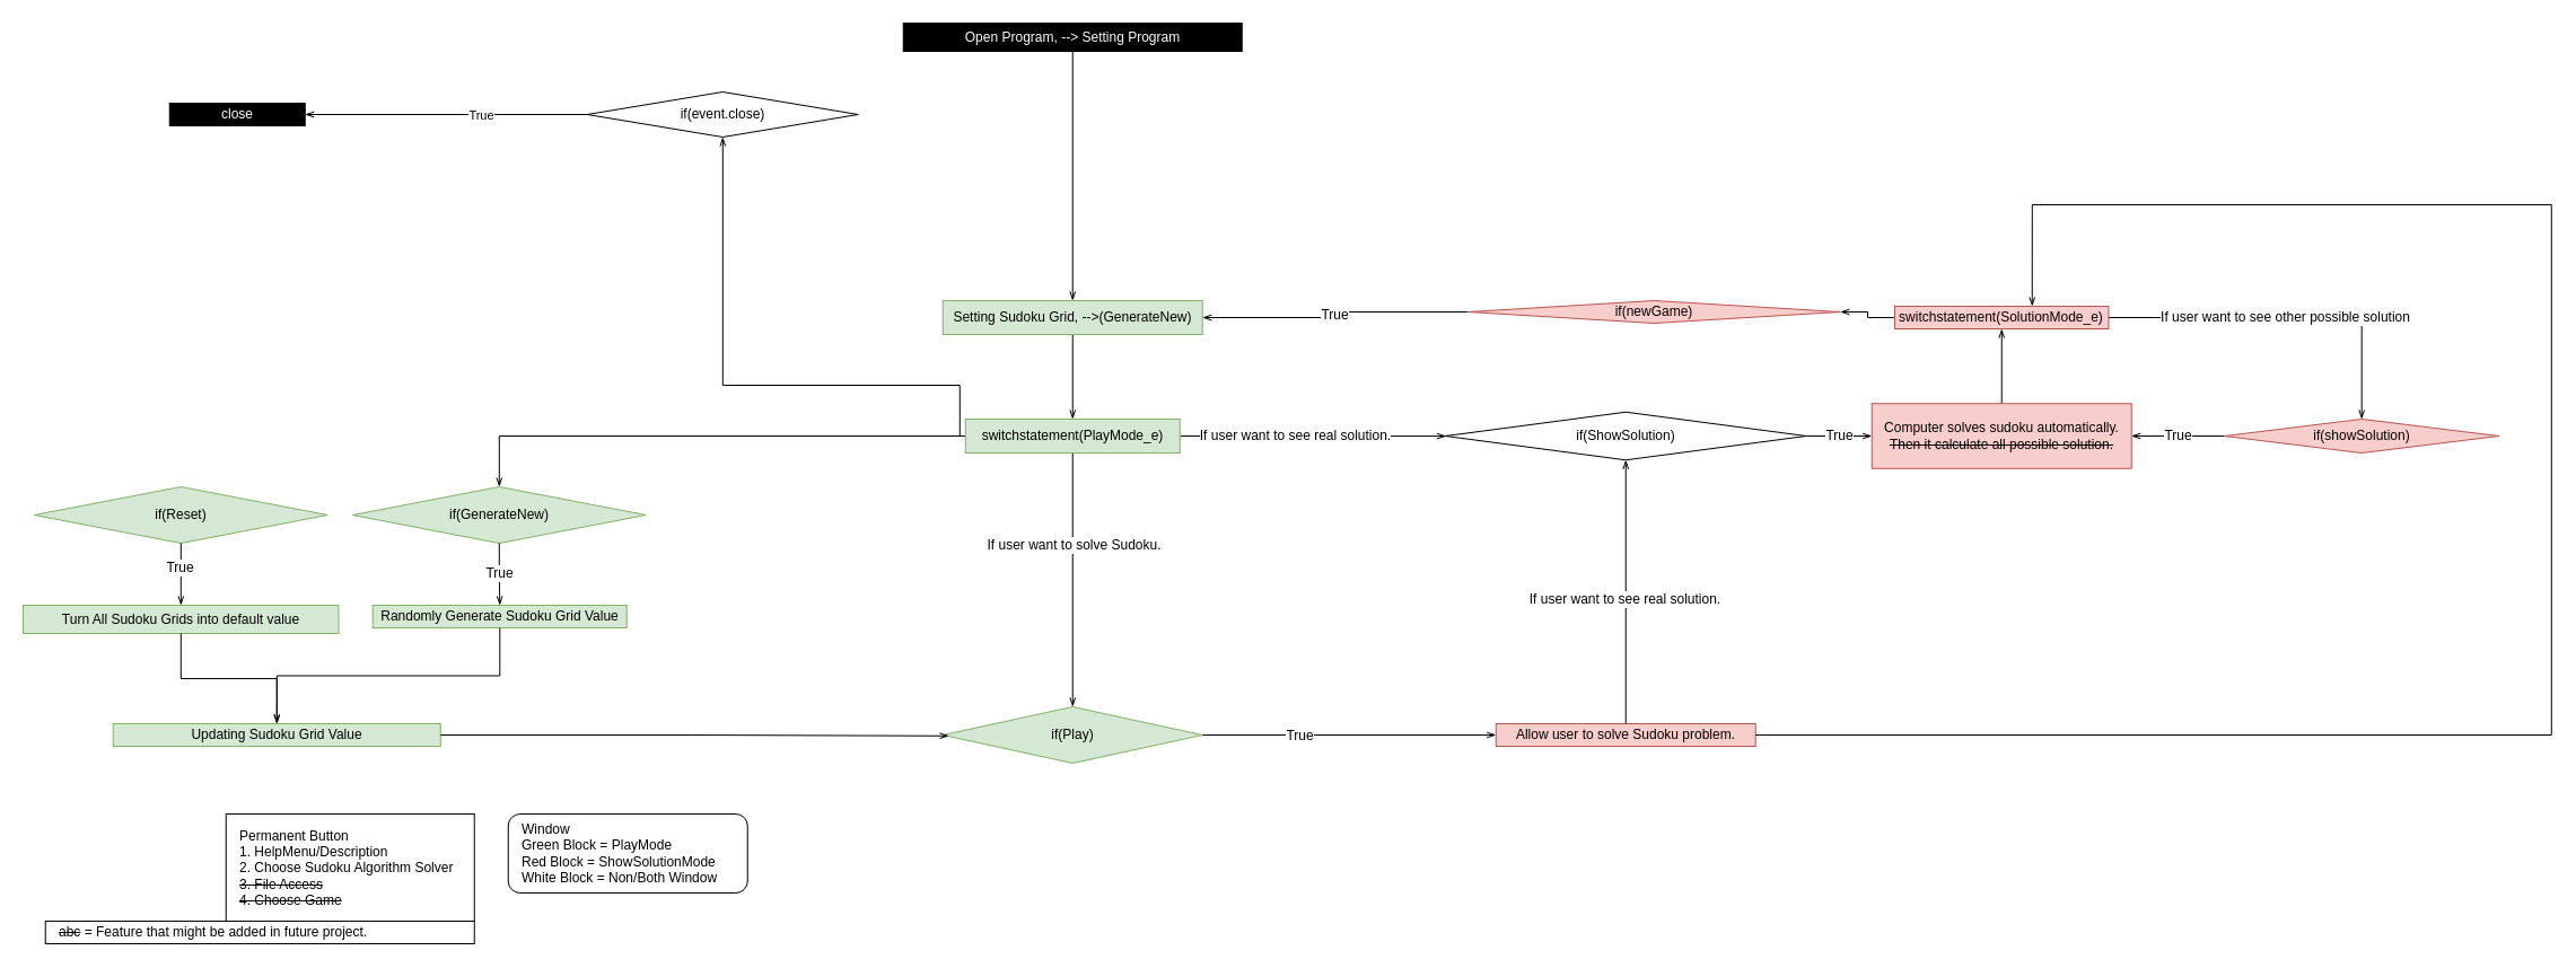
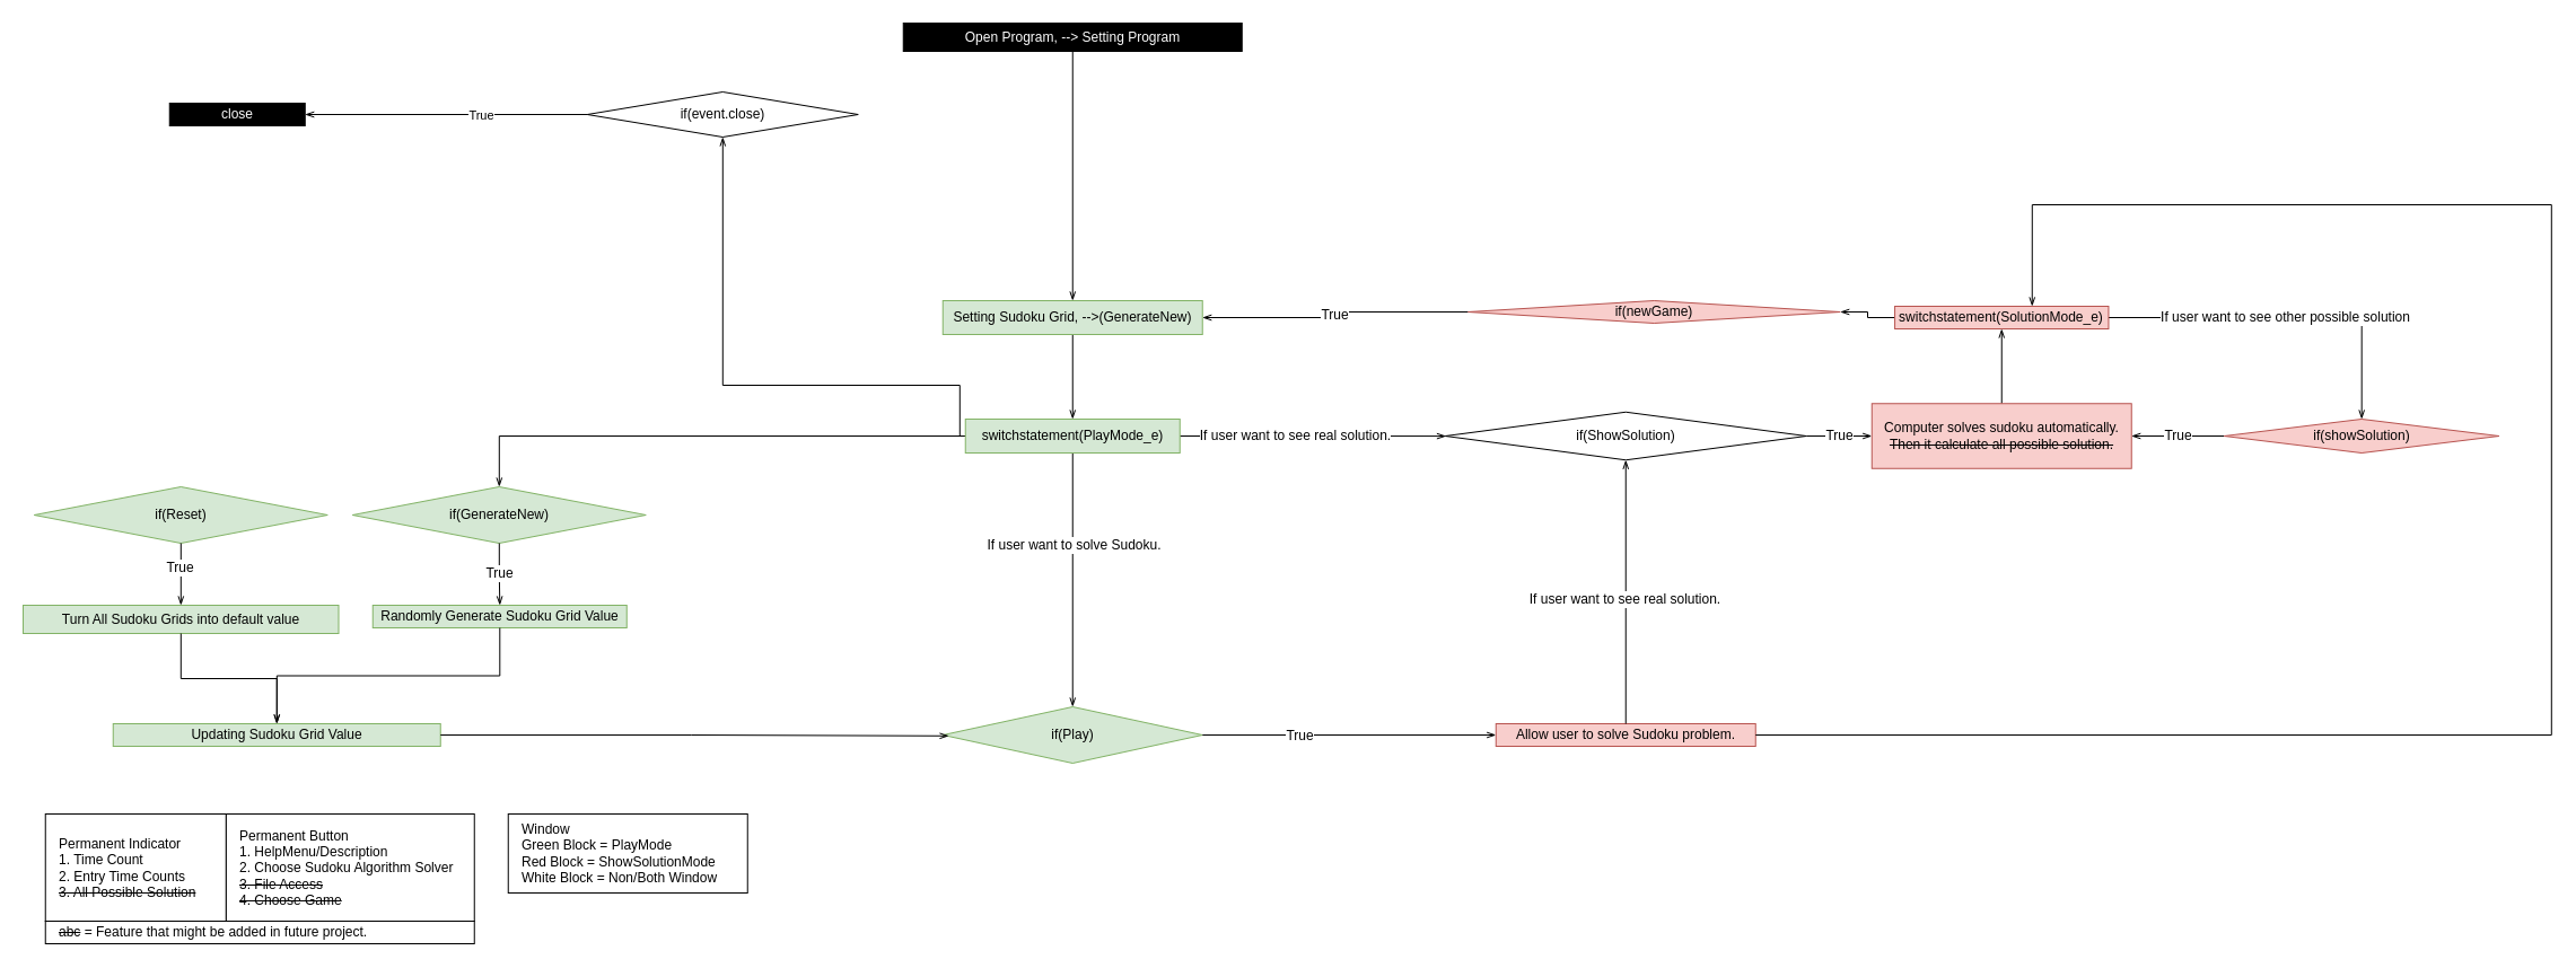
  <mxCell id="0" />
  <mxCell id="1" parent="0" />
  <mxCell id="2" value="" style="group" vertex="1" connectable="0" parent="1"><mxGeometry x="39.75" y="721" width="380" height="115" as="geometry" /></mxCell>
  <mxCell id="3" value="" style="group" vertex="1" connectable="0" parent="2"><mxGeometry width="380" height="95" as="geometry" /></mxCell>
  <mxCell id="4" value="&lt;span style=&quot;white-space: pre&quot;&gt;Permanent Button&lt;br&gt;1. HelpMenu/Description&lt;br&gt;2. Choose Sudoku Algorithm Solver&lt;br&gt;&lt;strike&gt;3. File Access&lt;br/&gt;4. Choose Game&lt;/strike&gt;&lt;br&gt;&lt;/span&gt;" style="rounded=0;whiteSpace=wrap;html=1;fontSize=12;fontColor=#000000;fillColor=#FFFFFF;align=left;spacingLeft=10;" vertex="1" parent="3"><mxGeometry x="160" width="220" height="95" as="geometry" /></mxCell>
+ <mxCell id="5" value="&lt;span style=&quot;white-space: pre&quot;&gt;Permanent Indicator&lt;br&gt;1. Time Count&lt;br&gt;2. Entry Time Counts&lt;br&gt;&lt;strike&gt;3. All Possible Solution&lt;/strike&gt;&lt;br&gt;&lt;/span&gt;" style="rounded=0;whiteSpace=wrap;html=1;fontSize=12;fontColor=#000000;fillColor=#FFFFFF;align=left;spacingLeft=10;" vertex="1" parent="3"><mxGeometry width="160" height="95" as="geometry" /></mxCell>
  <mxCell id="6" value="&lt;strike&gt;abc&lt;/strike&gt;&amp;nbsp;= Feature that might be added in future project." style="rounded=0;whiteSpace=wrap;html=1;fontSize=12;fontColor=#000000;fillColor=#FFFFFF;align=left;spacingLeft=10;" vertex="1" parent="2"><mxGeometry y="95" width="380" height="20" as="geometry" /></mxCell>
  <mxCell id="7" value="if(newGame)" style="rhombus;whiteSpace=wrap;html=1;rounded=0;fillColor=#f8cecc;strokeColor=#b85450;" vertex="1" parent="1"><mxGeometry x="1299.75" y="266" width="330" height="20" as="geometry" /></mxCell>
- <mxCell id="8" value="&lt;span style=&quot;white-space: pre&quot;&gt;Window&lt;/span&gt;&lt;br&gt;Green Block = PlayMode&lt;br&gt;Red Block = ShowSolutionMode&lt;br&gt;White Block = Non/Both Window" style="whiteSpace=wrap;html=1;fontSize=12;fontColor=#000000;fillColor=#FFFFFF;align=left;spacingLeft=10;rounded=1;" vertex="1" parent="1"><mxGeometry x="449.75" y="721" width="212" height="70" as="geometry" /></mxCell>
+ <mxCell id="8" value="&lt;span style=&quot;white-space: pre&quot;&gt;Window&lt;/span&gt;&lt;br&gt;Green Block = PlayMode&lt;br&gt;Red Block = ShowSolutionMode&lt;br&gt;White Block = Non/Both Window" style="rounded=0;whiteSpace=wrap;html=1;fontSize=12;fontColor=#000000;fillColor=#FFFFFF;align=left;spacingLeft=10;" vertex="1" parent="1"><mxGeometry x="449.75" y="721" width="212" height="70" as="geometry" /></mxCell>
  <mxCell id="9" value="if(event.close)" style="rhombus;whiteSpace=wrap;html=1;rounded=0;" vertex="1" parent="1"><mxGeometry x="519.75" y="81" width="240" height="40" as="geometry" /></mxCell>
  <mxCell id="10" value="if(GenerateNew)" style="rhombus;whiteSpace=wrap;html=1;rounded=0;fillColor=#d5e8d4;strokeColor=#82b366;" vertex="1" parent="1"><mxGeometry x="311.75" y="431" width="260" height="50" as="geometry" /></mxCell>
  <mxCell id="11" value="Updating Sudoku Grid Value" style="whiteSpace=wrap;html=1;rounded=0;fillColor=#d5e8d4;strokeColor=#82b366;" vertex="1" parent="1"><mxGeometry x="99.75" y="641" width="290" height="20" as="geometry" /></mxCell>
  <mxCell id="12" value="if(Reset)" style="rhombus;whiteSpace=wrap;html=1;rounded=0;fillColor=#d5e8d4;strokeColor=#82b366;" vertex="1" parent="1"><mxGeometry x="29.75" y="431" width="260" height="50" as="geometry" /></mxCell>
  <mxCell id="13" value="Turn All Sudoku Grids into default value" style="whiteSpace=wrap;html=1;rounded=0;fillColor=#d5e8d4;strokeColor=#82b366;" vertex="1" parent="1"><mxGeometry x="20" y="536" width="279.5" height="25" as="geometry" /></mxCell>
  <mxCell id="14" value="" style="edgeStyle=orthogonalEdgeStyle;rounded=0;orthogonalLoop=1;jettySize=auto;html=1;fontSize=12;startArrow=none;startFill=0;endArrow=openThin;endFill=0;" edge="1" parent="1" source="12" target="13"><mxGeometry relative="1" as="geometry" /></mxCell>
  <mxCell id="15" value="True" style="edgeLabel;html=1;align=center;verticalAlign=middle;resizable=0;points=[];fontSize=12;" vertex="1" connectable="0" parent="14"><mxGeometry x="-0.185" y="-1" relative="1" as="geometry"><mxPoint as="offset" /></mxGeometry></mxCell>
  <mxCell id="16" value="" style="edgeStyle=orthogonalEdgeStyle;rounded=0;orthogonalLoop=1;jettySize=auto;html=1;fontSize=12;startArrow=none;startFill=0;endArrow=openThin;endFill=0;" edge="1" parent="1" source="13" target="11"><mxGeometry relative="1" as="geometry" /></mxCell>
  <mxCell id="17" value="Randomly Generate Sudoku Grid Value" style="whiteSpace=wrap;html=1;rounded=0;fillColor=#d5e8d4;strokeColor=#82b366;" vertex="1" parent="1"><mxGeometry x="329.75" y="536" width="225" height="20" as="geometry" /></mxCell>
  <mxCell id="18" value="True" style="edgeStyle=orthogonalEdgeStyle;rounded=0;orthogonalLoop=1;jettySize=auto;html=1;fontSize=12;startArrow=none;startFill=0;endArrow=openThin;endFill=0;" edge="1" parent="1" source="10" target="17"><mxGeometry relative="1" as="geometry" /></mxCell>
  <mxCell id="19" style="edgeStyle=orthogonalEdgeStyle;rounded=0;orthogonalLoop=1;jettySize=auto;html=1;entryX=0.5;entryY=0;entryDx=0;entryDy=0;fontSize=12;startArrow=none;startFill=0;endArrow=openThin;endFill=0;" edge="1" parent="1" source="17" target="11"><mxGeometry relative="1" as="geometry" /></mxCell>
  <mxCell id="20" value="Open Program, --&amp;gt; Setting Program" style="rounded=0;whiteSpace=wrap;html=1;fontSize=12;fillColor=#000000;strokeColor=#000000;fontColor=#FFFFFF;" vertex="1" parent="1"><mxGeometry x="799.75" y="20" width="300" height="25" as="geometry" /></mxCell>
  <mxCell id="21" value="close" style="whiteSpace=wrap;html=1;rounded=0;fillColor=#000000;strokeColor=#000000;fontColor=#FFFFFF;" vertex="1" parent="1"><mxGeometry x="149.75" y="91" width="120" height="20" as="geometry" /></mxCell>
  <mxCell id="22" value="" style="edgeStyle=orthogonalEdgeStyle;rounded=0;orthogonalLoop=1;jettySize=auto;html=1;fontSize=30;fontColor=#000000;startArrow=none;startFill=0;endArrow=openThin;endFill=0;" edge="1" parent="1" source="9" target="21"><mxGeometry relative="1" as="geometry" /></mxCell>
  <mxCell id="23" value="True" style="edgeLabel;html=1;align=center;verticalAlign=middle;resizable=0;points=[];" vertex="1" connectable="0" parent="22"><mxGeometry x="-0.245" relative="1" as="geometry"><mxPoint as="offset" /></mxGeometry></mxCell>
  <mxCell id="24" value="if(Play)" style="rhombus;whiteSpace=wrap;html=1;rounded=0;fillColor=#d5e8d4;strokeColor=#82b366;" vertex="1" parent="1"><mxGeometry x="834.75" y="626" width="230" height="50" as="geometry" /></mxCell>
  <mxCell id="25" style="edgeStyle=orthogonalEdgeStyle;rounded=0;orthogonalLoop=1;jettySize=auto;html=1;entryX=0.023;entryY=0.516;entryDx=0;entryDy=0;entryPerimeter=0;fontSize=12;startArrow=none;startFill=0;endArrow=openThin;endFill=0;" edge="1" parent="1" source="11" target="24"><mxGeometry relative="1" as="geometry" /></mxCell>
  <mxCell id="26" value="&lt;span&gt;Allow user to solve Sudoku problem.&lt;/span&gt;" style="whiteSpace=wrap;html=1;rounded=0;fillColor=#f8cecc;strokeColor=#b85450;" vertex="1" parent="1"><mxGeometry x="1324.75" y="641" width="230" height="20" as="geometry" /></mxCell>
  <mxCell id="27" value="" style="edgeStyle=orthogonalEdgeStyle;rounded=0;orthogonalLoop=1;jettySize=auto;html=1;fontSize=12;startArrow=none;startFill=0;endArrow=openThin;endFill=0;" edge="1" parent="1" source="24" target="26"><mxGeometry relative="1" as="geometry" /></mxCell>
  <mxCell id="28" value="True" style="edgeLabel;html=1;align=center;verticalAlign=middle;resizable=0;points=[];fontSize=12;" vertex="1" connectable="0" parent="27"><mxGeometry x="-0.339" relative="1" as="geometry"><mxPoint as="offset" /></mxGeometry></mxCell>
  <mxCell id="29" value="" style="edgeStyle=orthogonalEdgeStyle;rounded=0;orthogonalLoop=1;jettySize=auto;html=1;fontSize=12;startArrow=none;startFill=0;endArrow=openThin;endFill=0;" edge="1" parent="1" source="20" target="31"><mxGeometry relative="1" as="geometry" /></mxCell>
  <mxCell id="30" value="" style="edgeStyle=orthogonalEdgeStyle;rounded=0;orthogonalLoop=1;jettySize=auto;html=1;fontSize=12;startArrow=none;startFill=0;endArrow=openThin;endFill=0;" edge="1" parent="1" source="31" target="38"><mxGeometry relative="1" as="geometry" /></mxCell>
  <mxCell id="31" value="Setting Sudoku Grid, --&amp;gt;(GenerateNew)" style="whiteSpace=wrap;html=1;rounded=0;fillColor=#d5e8d4;strokeColor=#82b366;" vertex="1" parent="1"><mxGeometry x="834.75" y="266" width="230" height="30" as="geometry" /></mxCell>
  <mxCell id="32" value="" style="edgeStyle=orthogonalEdgeStyle;rounded=0;orthogonalLoop=1;jettySize=auto;html=1;fontSize=12;startArrow=none;startFill=0;endArrow=openThin;endFill=0;exitX=0;exitY=0.5;exitDx=0;exitDy=0;" edge="1" parent="1" source="38" target="10"><mxGeometry relative="1" as="geometry" /></mxCell>
  <mxCell id="33" value="" style="edgeStyle=orthogonalEdgeStyle;rounded=0;orthogonalLoop=1;jettySize=auto;html=1;fontSize=12;startArrow=none;startFill=0;endArrow=openThin;endFill=0;" edge="1" parent="1" source="38" target="24"><mxGeometry relative="1" as="geometry" /></mxCell>
  <mxCell id="34" value="If user want to solve Sudoku." style="edgeLabel;html=1;align=center;verticalAlign=middle;resizable=0;points=[];fontSize=12;fontColor=#000000;" vertex="1" connectable="0" parent="33"><mxGeometry x="-0.279" y="1" relative="1" as="geometry"><mxPoint as="offset" /></mxGeometry></mxCell>
  <mxCell id="35" value="" style="edgeStyle=orthogonalEdgeStyle;rounded=0;orthogonalLoop=1;jettySize=auto;html=1;fontSize=12;startArrow=none;startFill=0;endArrow=openThin;endFill=0;" edge="1" parent="1" source="38" target="43"><mxGeometry relative="1" as="geometry" /></mxCell>
  <mxCell id="36" value="If user want to see real solution." style="edgeLabel;html=1;align=center;verticalAlign=middle;resizable=0;points=[];fontSize=12;fontColor=#000000;" vertex="1" connectable="0" parent="35"><mxGeometry x="-0.132" y="1" relative="1" as="geometry"><mxPoint as="offset" /></mxGeometry></mxCell>
  <mxCell id="37" value="" style="edgeStyle=orthogonalEdgeStyle;rounded=0;orthogonalLoop=1;jettySize=auto;html=1;fontSize=30;fontColor=#000000;startArrow=none;startFill=0;endArrow=openThin;endFill=0;" edge="1" parent="1" source="38" target="9"><mxGeometry relative="1" as="geometry"><Array as="points"><mxPoint x="849.75" y="386" /><mxPoint x="849.75" y="341" /><mxPoint x="639.75" y="341" /></Array></mxGeometry></mxCell>
  <mxCell id="38" value="switchstatement(PlayMode_e)" style="whiteSpace=wrap;html=1;rounded=0;fillColor=#d5e8d4;strokeColor=#82B366;" vertex="1" parent="1"><mxGeometry x="854.75" y="371" width="190" height="30" as="geometry" /></mxCell>
  <mxCell id="39" style="edgeStyle=orthogonalEdgeStyle;rounded=0;orthogonalLoop=1;jettySize=auto;html=1;entryX=0.5;entryY=1;entryDx=0;entryDy=0;fontSize=12;startArrow=none;startFill=0;endArrow=openThin;endFill=0;" edge="1" parent="1" source="26" target="43"><mxGeometry relative="1" as="geometry" /></mxCell>
  <mxCell id="40" value="If user want to see real solution." style="edgeLabel;html=1;align=center;verticalAlign=middle;resizable=0;points=[];fontSize=12;" vertex="1" connectable="0" parent="39"><mxGeometry x="-0.053" y="1" relative="1" as="geometry"><mxPoint as="offset" /></mxGeometry></mxCell>
  <mxCell id="41" value="" style="edgeStyle=orthogonalEdgeStyle;rounded=0;orthogonalLoop=1;jettySize=auto;html=1;fontSize=12;fontColor=#000000;startArrow=none;startFill=0;endArrow=openThin;endFill=0;" edge="1" parent="1" source="26"><mxGeometry x="-0.003" relative="1" as="geometry"><mxPoint x="1799.75" y="271" as="targetPoint" /><Array as="points"><mxPoint x="2259.75" y="651" /><mxPoint x="2259.75" y="181" /><mxPoint x="1799.75" y="181" /></Array><mxPoint as="offset" /></mxGeometry></mxCell>
  <mxCell id="42" value="True" style="edgeStyle=orthogonalEdgeStyle;rounded=0;orthogonalLoop=1;jettySize=auto;html=1;fontSize=12;startArrow=none;startFill=0;endArrow=openThin;endFill=0;" edge="1" parent="1" source="43" target="45"><mxGeometry relative="1" as="geometry" /></mxCell>
  <mxCell id="43" value="if(ShowSolution)" style="rhombus;whiteSpace=wrap;html=1;rounded=0;" vertex="1" parent="1"><mxGeometry x="1279.75" y="364.75" width="320" height="42.5" as="geometry" /></mxCell>
  <mxCell id="44" value="" style="edgeStyle=orthogonalEdgeStyle;rounded=0;orthogonalLoop=1;jettySize=auto;html=1;fontSize=12;fontColor=#FFFFFF;startArrow=none;startFill=0;endArrow=openThin;endFill=0;" edge="1" parent="1" source="45" target="48"><mxGeometry relative="1" as="geometry" /></mxCell>
  <mxCell id="45" value="Computer solves sudoku automatically.&lt;br&gt;&lt;strike&gt;Then it calculate all possible solution.&lt;/strike&gt;" style="whiteSpace=wrap;html=1;rounded=0;fillColor=#f8cecc;strokeColor=#b85450;" vertex="1" parent="1"><mxGeometry x="1657.75" y="357.25" width="230" height="57.5" as="geometry" /></mxCell>
  <mxCell id="46" value="" style="edgeStyle=orthogonalEdgeStyle;rounded=0;orthogonalLoop=1;jettySize=auto;html=1;fontSize=12;fontColor=#FFFFFF;startArrow=none;startFill=0;endArrow=openThin;endFill=0;" edge="1" parent="1" source="48" target="7"><mxGeometry relative="1" as="geometry" /></mxCell>
  <mxCell id="47" value="If user want to see other possible solution" style="edgeStyle=orthogonalEdgeStyle;rounded=0;orthogonalLoop=1;jettySize=auto;html=1;fontSize=12;fontColor=#000000;startArrow=none;startFill=0;endArrow=openThin;endFill=0;" edge="1" parent="1" source="48" target="51"><mxGeometry relative="1" as="geometry" /></mxCell>
  <mxCell id="48" value="switchstatement(SolutionMode_e)" style="whiteSpace=wrap;html=1;rounded=0;fillColor=#f8cecc;strokeColor=#b85450;" vertex="1" parent="1"><mxGeometry x="1678.06" y="271" width="189.38" height="20" as="geometry" /></mxCell>
  <mxCell id="49" value="&lt;font color=&quot;#000000&quot;&gt;&lt;span&gt;True&lt;/span&gt;&lt;/font&gt;" style="edgeStyle=orthogonalEdgeStyle;rounded=0;orthogonalLoop=1;jettySize=auto;html=1;entryX=1;entryY=0.5;entryDx=0;entryDy=0;fontSize=12;fontColor=#FFFFFF;startArrow=none;startFill=0;endArrow=openThin;endFill=0;" edge="1" parent="1" source="7" target="31"><mxGeometry relative="1" as="geometry" /></mxCell>
  <mxCell id="50" value="True" style="edgeStyle=orthogonalEdgeStyle;rounded=0;orthogonalLoop=1;jettySize=auto;html=1;fontSize=12;fontColor=#000000;startArrow=none;startFill=0;endArrow=openThin;endFill=0;entryX=1;entryY=0.5;entryDx=0;entryDy=0;" edge="1" parent="1" source="51" target="45"><mxGeometry relative="1" as="geometry"><mxPoint x="2041.62" y="421" as="targetPoint" /></mxGeometry></mxCell>
  <mxCell id="51" value="if(showSolution)" style="rhombus;whiteSpace=wrap;html=1;rounded=0;fillColor=#f8cecc;strokeColor=#b85450;" vertex="1" parent="1"><mxGeometry x="1969.75" y="371" width="243.74" height="30" as="geometry" /></mxCell>
